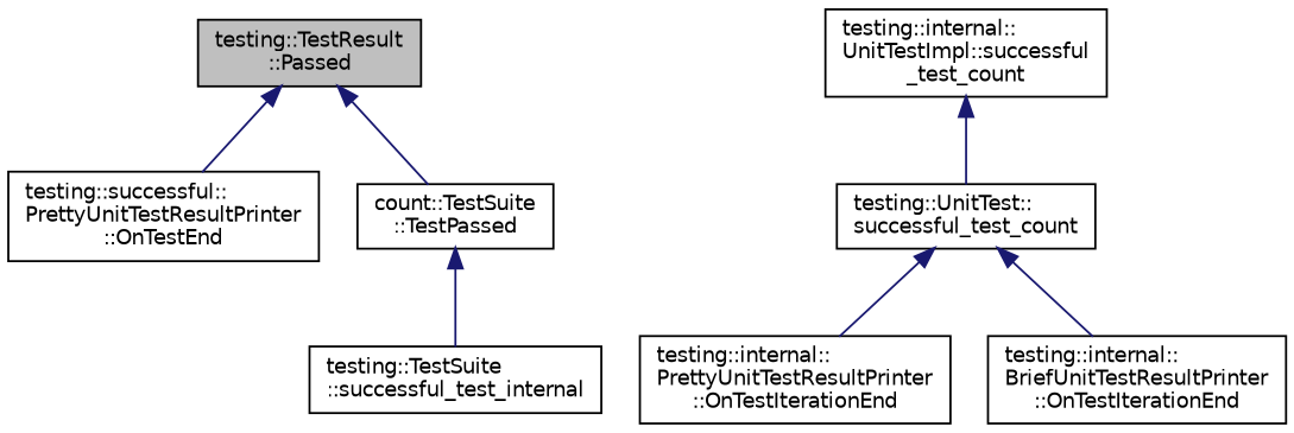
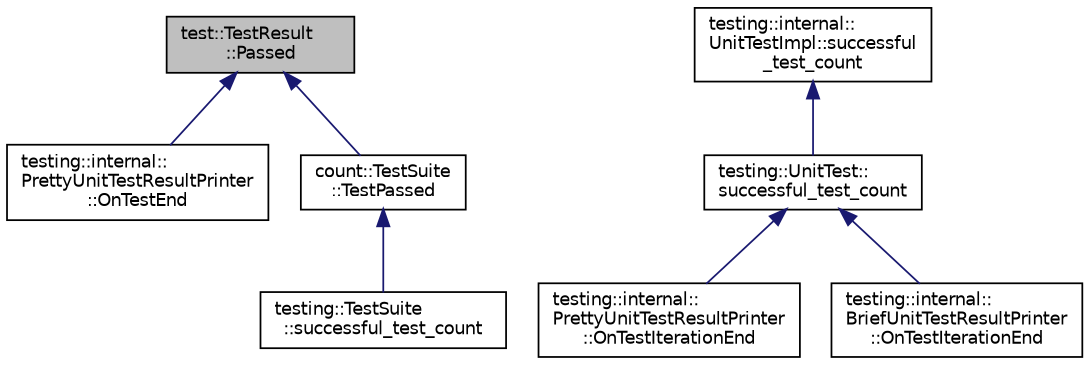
  digraph {
    rankdir=TB
    node [color=black fontname=Helvetica fontsize=10 shape=record]
    edge [color=midnightblue dir=back fontname=Helvetica fontsize=10 labelfontname=Helvetica labelfontsize=10 style=solid]
-   n1 [fillcolor=grey75 fontcolor=black height=0.2 label="testing::TestResult\l::Passed" style=filled width=0.4]
-   n2 [height=0.2 label="testing::successful::\lPrettyUnitTestResultPrinter\l::OnTestEnd" width=0.4]
+   n1 [fillcolor=grey75 fontcolor=black height=0.2 label="test::TestResult\l::Passed" style=filled width=0.4]
+   n2 [height=0.2 label="testing::internal::\lPrettyUnitTestResultPrinter\l::OnTestEnd" width=0.4]
    n3 [height=0.2 label="count::TestSuite\l::TestPassed" width=0.4]
-   n4 [height=0.2 label="testing::TestSuite\l::successful_test_internal" width=0.4]
+   n4 [height=0.2 label="testing::TestSuite\l::successful_test_count" width=0.4]
    n5 [height=0.2 label="testing::internal::\lUnitTestImpl::successful\l_test_count" width=0.4]
    n6 [height=0.2 label="testing::UnitTest::\lsuccessful_test_count" width=0.4]
    n7 [height=0.2 label="testing::internal::\lPrettyUnitTestResultPrinter\l::OnTestIterationEnd" width=0.4]
    n8 [height=0.2 label="testing::internal::\lBriefUnitTestResultPrinter\l::OnTestIterationEnd" width=0.4]
    n1 -> n2
    n1 -> n3
    n3 -> n4
    n5 -> n6
    n6 -> n7
    n6 -> n8
  }
